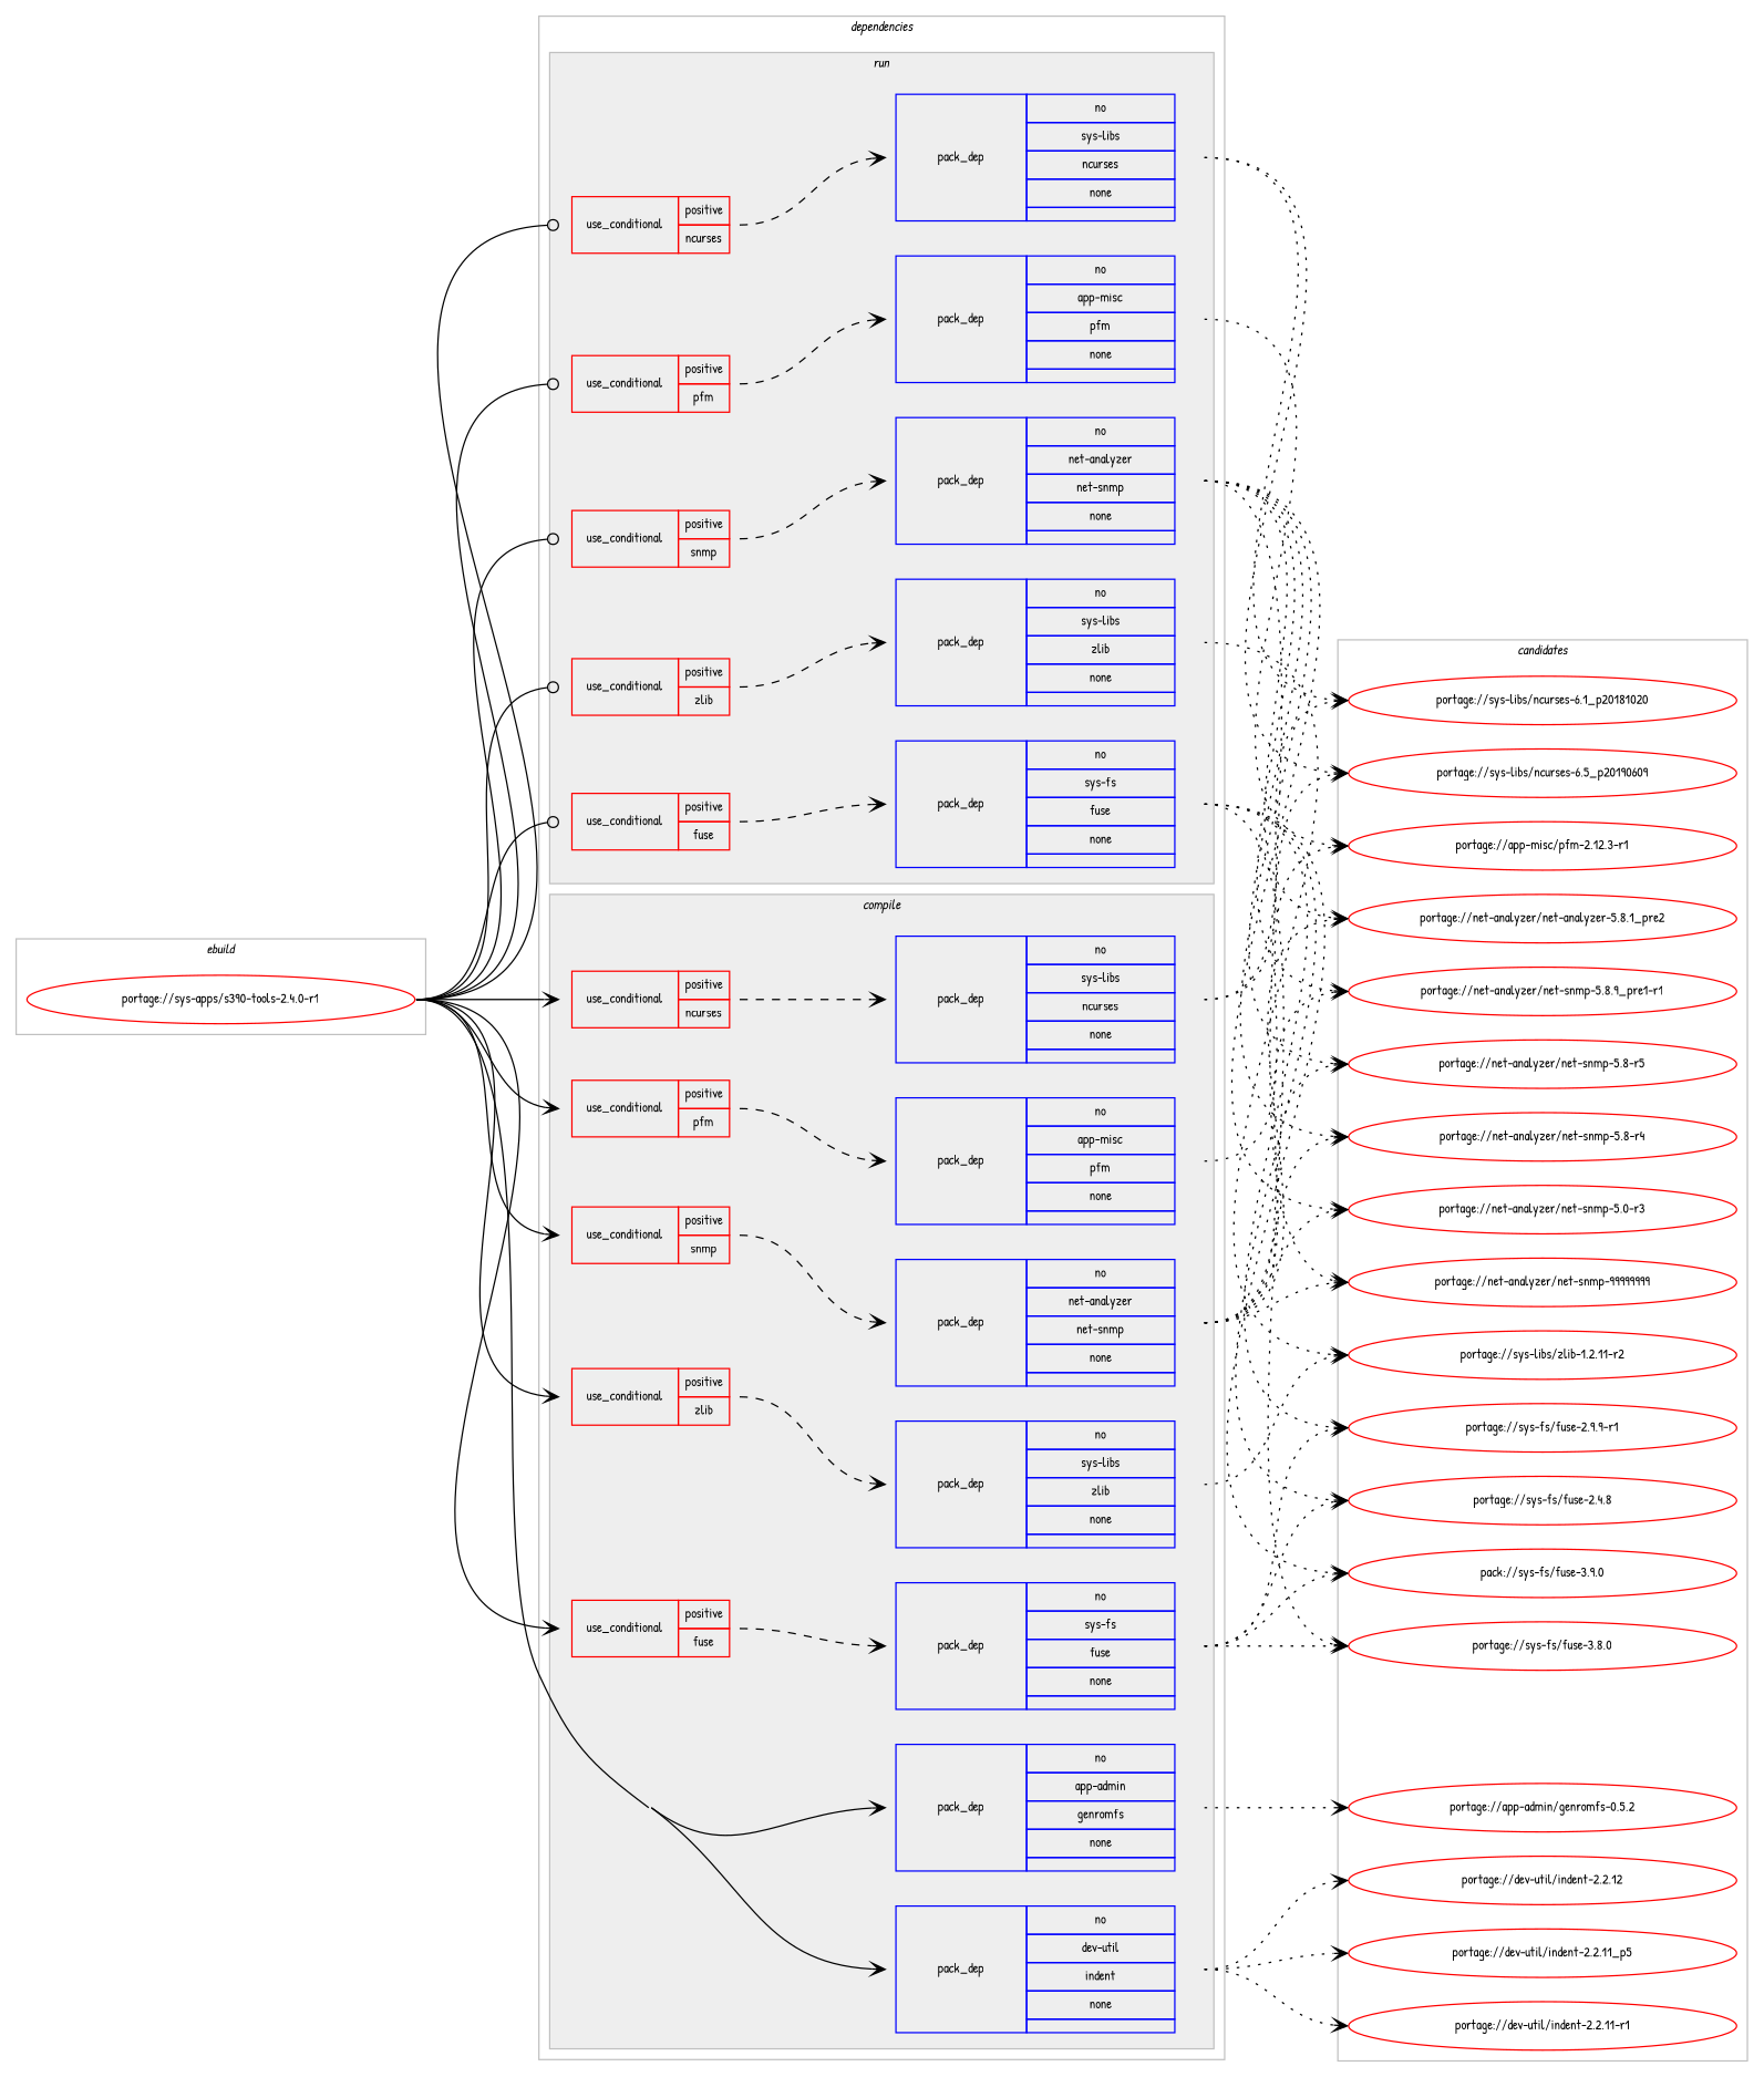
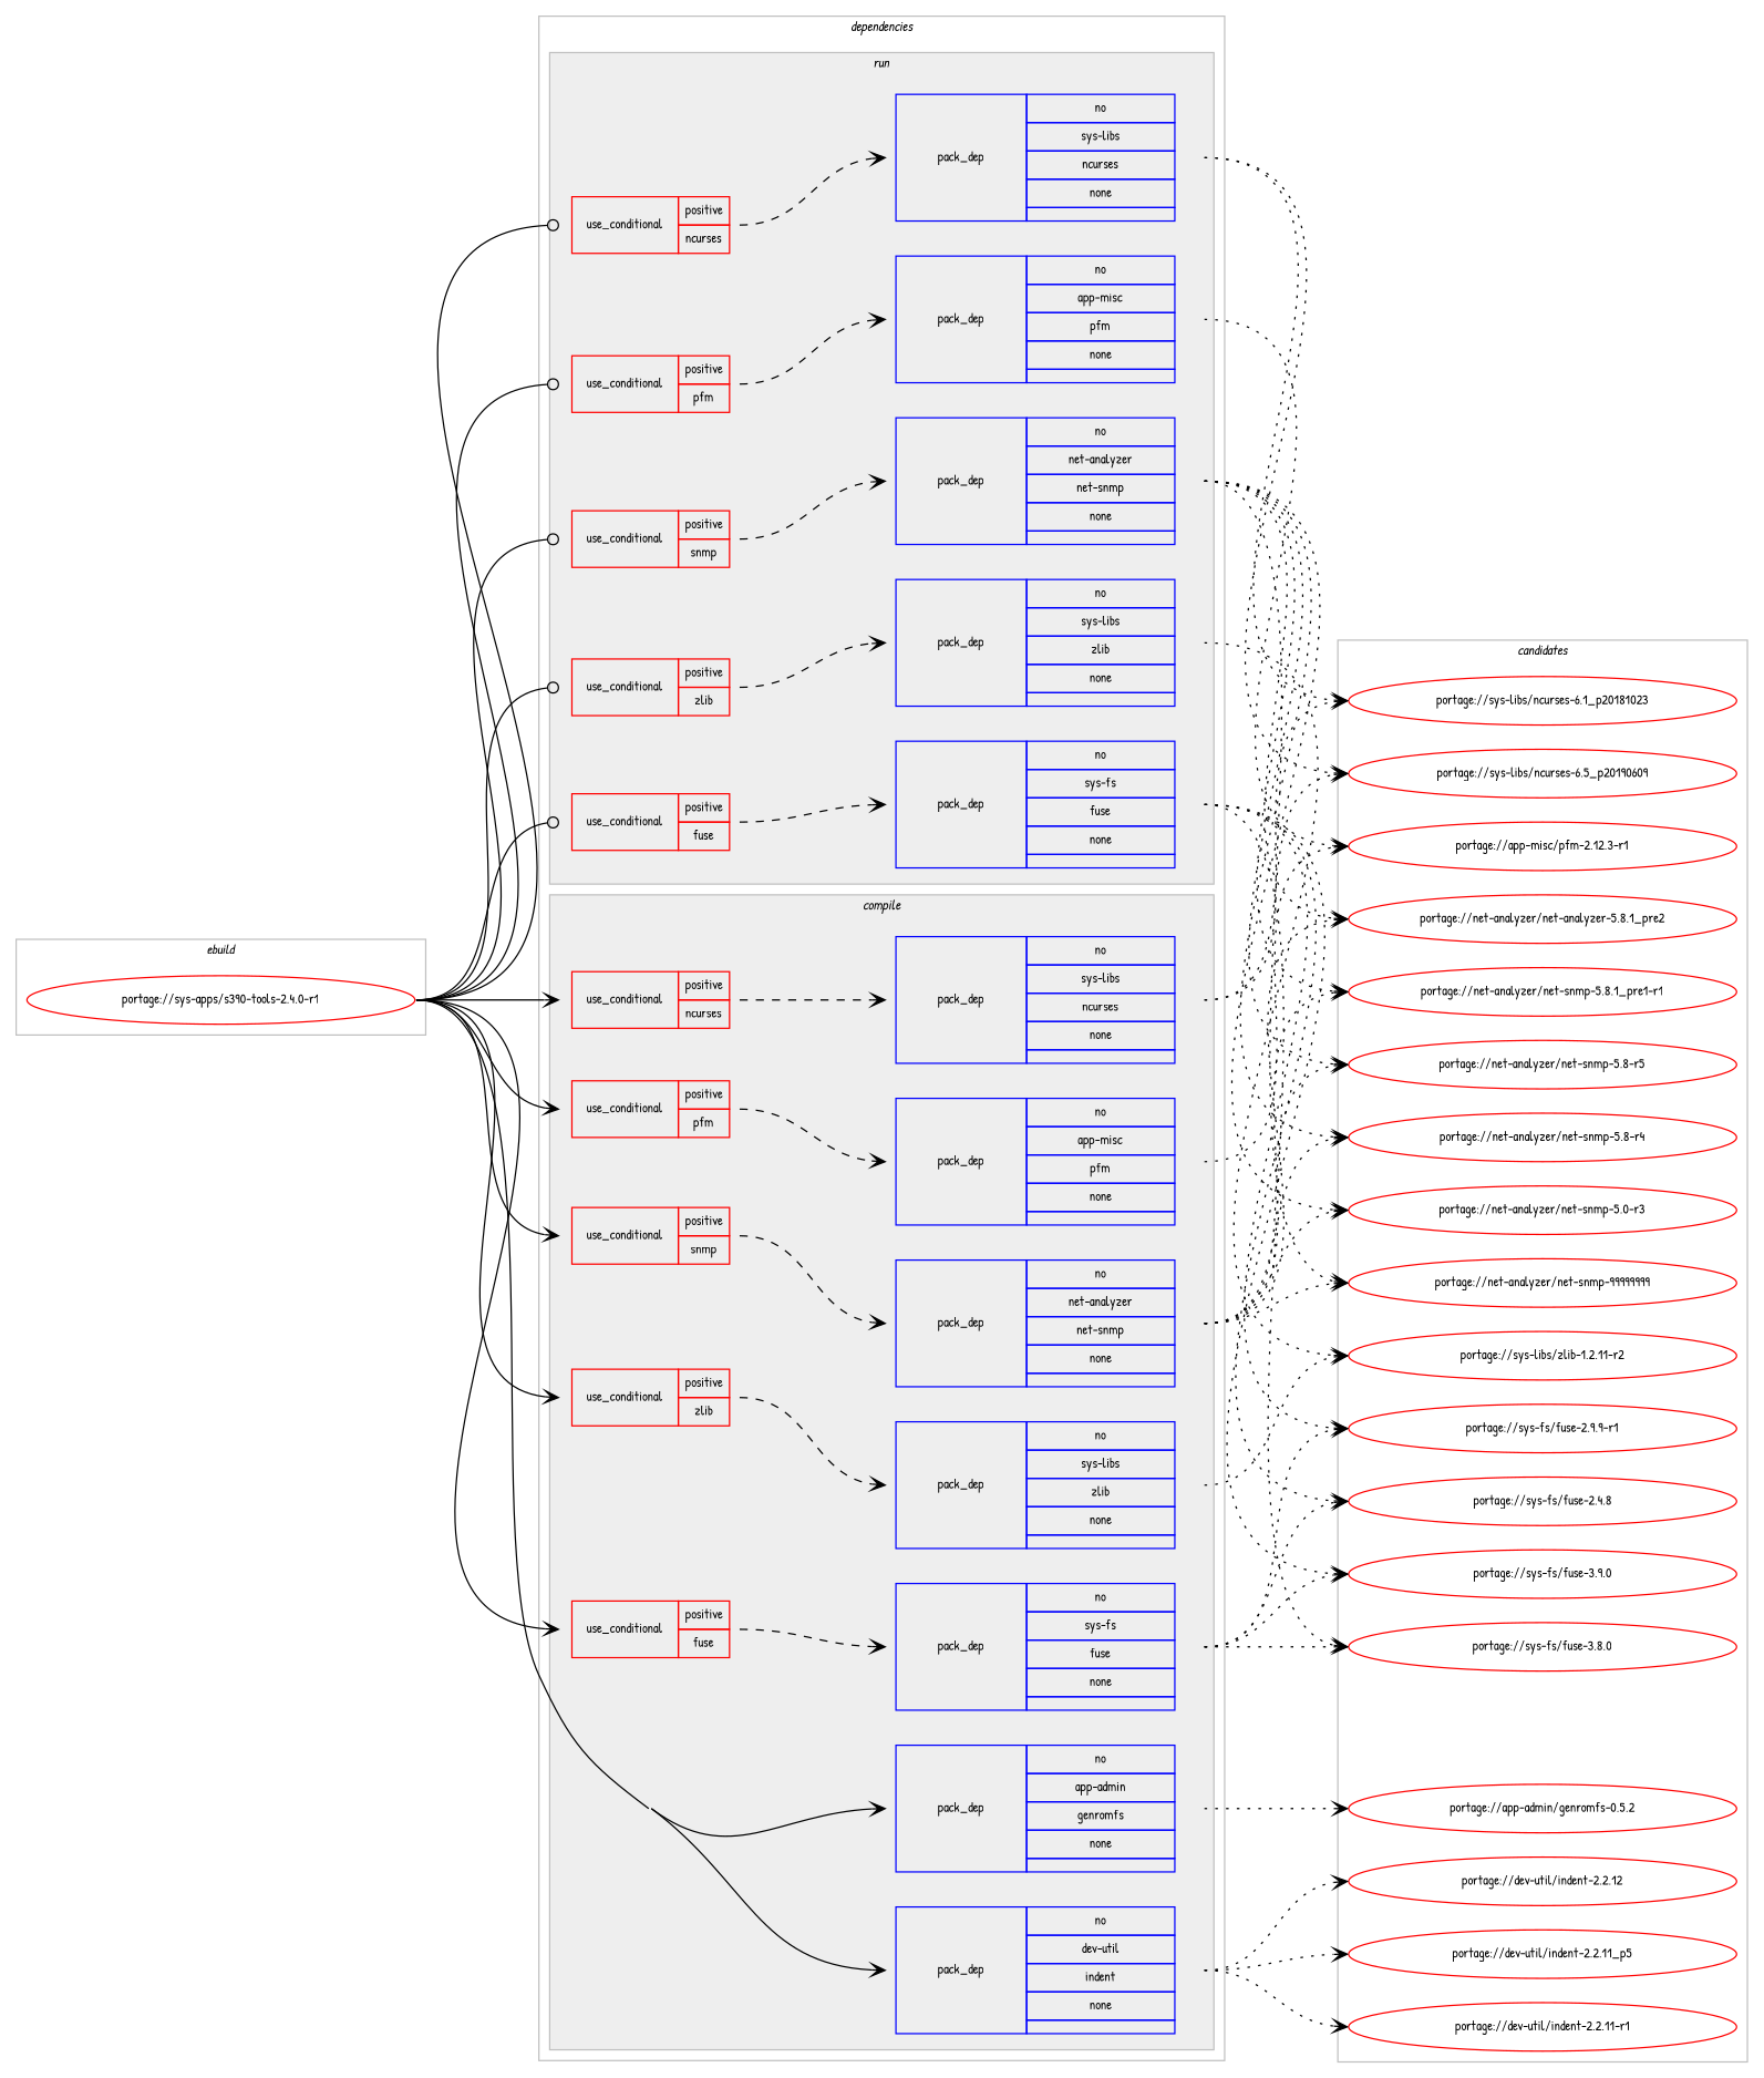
  digraph {
    compound=true
    concentrate=true
    fontname="Patrick Hand"
    fontsize=10
    newrank=true
    rankdir=LR
    ranksep=1.5
    node [color=red fontname="Patrick Hand" fontsize=10 shape=none]
    edge [arrowhead=vee fontname="Patrick Hand" headport=w style=dotted tailport=e weight=100]
    n1 [label="portage://sys-apps/s390-tools-2.4.0-r1" width=4 shape=""]
    n2 [color=blue label=<<TABLE BORDER="0" CELLBORDER="1" CELLSPACING="0" CELLPADDING="4" WIDTH="220"><TR><TD ROWSPAN="6" CELLPADDING="30">pack_dep</TD></TR><TR><TD WIDTH="110">no</TD></TR><TR><TD>sys-fs</TD></TR><TR><TD>fuse</TD></TR><TR><TD>none</TD></TR><TR><TD></TD></TR></TABLE>>]
    n3 [label=<<TABLE BORDER="0" CELLBORDER="1" CELLSPACING="0" CELLPADDING="4"><TR><TD ROWSPAN="3" CELLPADDING="10">use_conditional</TD></TR><TR><TD>positive</TD></TR><TR><TD>fuse</TD></TR></TABLE>>]
    n4 [color=blue label=<<TABLE BORDER="0" CELLBORDER="1" CELLSPACING="0" CELLPADDING="4" WIDTH="220"><TR><TD ROWSPAN="6" CELLPADDING="30">pack_dep</TD></TR><TR><TD WIDTH="110">no</TD></TR><TR><TD>sys-libs</TD></TR><TR><TD>ncurses</TD></TR><TR><TD>none</TD></TR><TR><TD></TD></TR></TABLE>>]
    n5 [label=<<TABLE BORDER="0" CELLBORDER="1" CELLSPACING="0" CELLPADDING="4"><TR><TD ROWSPAN="3" CELLPADDING="10">use_conditional</TD></TR><TR><TD>positive</TD></TR><TR><TD>ncurses</TD></TR></TABLE>>]
    n6 [color=blue label=<<TABLE BORDER="0" CELLBORDER="1" CELLSPACING="0" CELLPADDING="4" WIDTH="220"><TR><TD ROWSPAN="6" CELLPADDING="30">pack_dep</TD></TR><TR><TD WIDTH="110">no</TD></TR><TR><TD>app-misc</TD></TR><TR><TD>pfm</TD></TR><TR><TD>none</TD></TR><TR><TD></TD></TR></TABLE>>]
    n7 [label=<<TABLE BORDER="0" CELLBORDER="1" CELLSPACING="0" CELLPADDING="4"><TR><TD ROWSPAN="3" CELLPADDING="10">use_conditional</TD></TR><TR><TD>positive</TD></TR><TR><TD>pfm</TD></TR></TABLE>>]
    n8 [color=blue label=<<TABLE BORDER="0" CELLBORDER="1" CELLSPACING="0" CELLPADDING="4" WIDTH="220"><TR><TD ROWSPAN="6" CELLPADDING="30">pack_dep</TD></TR><TR><TD WIDTH="110">no</TD></TR><TR><TD>net-analyzer</TD></TR><TR><TD>net-snmp</TD></TR><TR><TD>none</TD></TR><TR><TD></TD></TR></TABLE>>]
    n9 [label=<<TABLE BORDER="0" CELLBORDER="1" CELLSPACING="0" CELLPADDING="4"><TR><TD ROWSPAN="3" CELLPADDING="10">use_conditional</TD></TR><TR><TD>positive</TD></TR><TR><TD>snmp</TD></TR></TABLE>>]
    n10 [color=blue label=<<TABLE BORDER="0" CELLBORDER="1" CELLSPACING="0" CELLPADDING="4" WIDTH="220"><TR><TD ROWSPAN="6" CELLPADDING="30">pack_dep</TD></TR><TR><TD WIDTH="110">no</TD></TR><TR><TD>sys-libs</TD></TR><TR><TD>zlib</TD></TR><TR><TD>none</TD></TR><TR><TD></TD></TR></TABLE>>]
    n11 [label=<<TABLE BORDER="0" CELLBORDER="1" CELLSPACING="0" CELLPADDING="4"><TR><TD ROWSPAN="3" CELLPADDING="10">use_conditional</TD></TR><TR><TD>positive</TD></TR><TR><TD>zlib</TD></TR></TABLE>>]
    n12 [color=blue label=<<TABLE BORDER="0" CELLBORDER="1" CELLSPACING="0" CELLPADDING="4" WIDTH="220"><TR><TD ROWSPAN="6" CELLPADDING="30">pack_dep</TD></TR><TR><TD WIDTH="110">no</TD></TR><TR><TD>app-admin</TD></TR><TR><TD>genromfs</TD></TR><TR><TD>none</TD></TR><TR><TD></TD></TR></TABLE>>]
    n13 [color=blue label=<<TABLE BORDER="0" CELLBORDER="1" CELLSPACING="0" CELLPADDING="4" WIDTH="220"><TR><TD ROWSPAN="6" CELLPADDING="30">pack_dep</TD></TR><TR><TD WIDTH="110">no</TD></TR><TR><TD>dev-util</TD></TR><TR><TD>indent</TD></TR><TR><TD>none</TD></TR><TR><TD></TD></TR></TABLE>>]
    n14 [color=blue label=<<TABLE BORDER="0" CELLBORDER="1" CELLSPACING="0" CELLPADDING="4" WIDTH="220"><TR><TD ROWSPAN="6" CELLPADDING="30">pack_dep</TD></TR><TR><TD WIDTH="110">no</TD></TR><TR><TD>sys-fs</TD></TR><TR><TD>fuse</TD></TR><TR><TD>none</TD></TR><TR><TD></TD></TR></TABLE>>]
    n15 [label=<<TABLE BORDER="0" CELLBORDER="1" CELLSPACING="0" CELLPADDING="4"><TR><TD ROWSPAN="3" CELLPADDING="10">use_conditional</TD></TR><TR><TD>positive</TD></TR><TR><TD>fuse</TD></TR></TABLE>>]
    n16 [color=blue label=<<TABLE BORDER="0" CELLBORDER="1" CELLSPACING="0" CELLPADDING="4" WIDTH="220"><TR><TD ROWSPAN="6" CELLPADDING="30">pack_dep</TD></TR><TR><TD WIDTH="110">no</TD></TR><TR><TD>sys-libs</TD></TR><TR><TD>ncurses</TD></TR><TR><TD>none</TD></TR><TR><TD></TD></TR></TABLE>>]
    n17 [label=<<TABLE BORDER="0" CELLBORDER="1" CELLSPACING="0" CELLPADDING="4"><TR><TD ROWSPAN="3" CELLPADDING="10">use_conditional</TD></TR><TR><TD>positive</TD></TR><TR><TD>ncurses</TD></TR></TABLE>>]
    n18 [color=blue label=<<TABLE BORDER="0" CELLBORDER="1" CELLSPACING="0" CELLPADDING="4" WIDTH="220"><TR><TD ROWSPAN="6" CELLPADDING="30">pack_dep</TD></TR><TR><TD WIDTH="110">no</TD></TR><TR><TD>app-misc</TD></TR><TR><TD>pfm</TD></TR><TR><TD>none</TD></TR><TR><TD></TD></TR></TABLE>>]
    n19 [label=<<TABLE BORDER="0" CELLBORDER="1" CELLSPACING="0" CELLPADDING="4"><TR><TD ROWSPAN="3" CELLPADDING="10">use_conditional</TD></TR><TR><TD>positive</TD></TR><TR><TD>pfm</TD></TR></TABLE>>]
    n20 [color=blue label=<<TABLE BORDER="0" CELLBORDER="1" CELLSPACING="0" CELLPADDING="4" WIDTH="220"><TR><TD ROWSPAN="6" CELLPADDING="30">pack_dep</TD></TR><TR><TD WIDTH="110">no</TD></TR><TR><TD>net-analyzer</TD></TR><TR><TD>net-snmp</TD></TR><TR><TD>none</TD></TR><TR><TD></TD></TR></TABLE>>]
    n21 [label=<<TABLE BORDER="0" CELLBORDER="1" CELLSPACING="0" CELLPADDING="4"><TR><TD ROWSPAN="3" CELLPADDING="10">use_conditional</TD></TR><TR><TD>positive</TD></TR><TR><TD>snmp</TD></TR></TABLE>>]
    n22 [color=blue label=<<TABLE BORDER="0" CELLBORDER="1" CELLSPACING="0" CELLPADDING="4" WIDTH="220"><TR><TD ROWSPAN="6" CELLPADDING="30">pack_dep</TD></TR><TR><TD WIDTH="110">no</TD></TR><TR><TD>sys-libs</TD></TR><TR><TD>zlib</TD></TR><TR><TD>none</TD></TR><TR><TD></TD></TR></TABLE>>]
    n23 [label=<<TABLE BORDER="0" CELLBORDER="1" CELLSPACING="0" CELLPADDING="4"><TR><TD ROWSPAN="3" CELLPADDING="10">use_conditional</TD></TR><TR><TD>positive</TD></TR><TR><TD>zlib</TD></TR></TABLE>>]
-   n24 [label="pack://sys-fs/fuse-3.9.0" width=4 shape=""]
+   n24 [label="portage://sys-fs/fuse-3.9.0" width=4 shape=""]
    n25 [label="portage://sys-fs/fuse-3.8.0" width=4 shape=""]
    n26 [label="portage://sys-fs/fuse-2.9.9-r1" width=4 shape=""]
    n27 [label="portage://sys-fs/fuse-2.4.8" width=4 shape=""]
    n28 [label="portage://sys-libs/ncurses-6.5_p20190609" width=4 shape=""]
-   n29 [label="portage://sys-libs/ncurses-6.1_p20181020" width=4 shape=""]
+   n29 [label="portage://sys-libs/ncurses-6.1_p20181023" width=4 shape=""]
    n30 [label="portage://app-misc/pfm-2.12.3-r1" width=4 shape=""]
    n31 [label="portage://net-analyzer/net-snmp-99999999" width=4 shape=""]
    n32 [label="portage://net-analyzer/net-analyzer-5.8.1_pre2" width=4 shape=""]
-   n33 [label="portage://net-analyzer/net-snmp-5.8.9_pre1-r1" width=4 shape=""]
+   n33 [label="portage://net-analyzer/net-snmp-5.8.1_pre1-r1" width=4 shape=""]
    n34 [label="portage://net-analyzer/net-snmp-5.8-r5" width=4 shape=""]
    n35 [label="portage://net-analyzer/net-snmp-5.8-r4" width=4 shape=""]
    n36 [label="portage://net-analyzer/net-snmp-5.0-r3" width=4 shape=""]
    n37 [label="portage://sys-libs/zlib-1.2.11-r2" width=4 shape=""]
    n38 [label="portage://app-admin/genromfs-0.5.2" width=4 shape=""]
    n39 [label="portage://dev-util/indent-2.2.12" width=4 shape=""]
    n40 [label="portage://dev-util/indent-2.2.11_p5" width=4 shape=""]
    n41 [label="portage://dev-util/indent-2.2.11-r1" width=4 shape=""]
    subgraph cluster_1 {
      color=gray
      label=<<i>ebuild</i>>
      rank=same
      n1
    }
    subgraph cluster_2 {
      color=gray
      label=<<i>dependencies</i>>
      subgraph cluster_3 {
        color=gray
        fillcolor="#eeeeee"
        label=<<i>compile</i>>
        style=filled
        subgraph sub_4 {
          color=gray
          fillcolor="#eeeeee"
          label=<<i>compile</i>>
          style=filled
          n3
          subgraph sub_5 {
            color=gray
            fillcolor="#eeeeee"
            label=<<i>compile</i>>
            style=filled
            n2
          }
        }
        subgraph sub_6 {
          color=gray
          fillcolor="#eeeeee"
          label=<<i>compile</i>>
          style=filled
          n5
          subgraph sub_7 {
            color=gray
            fillcolor="#eeeeee"
            label=<<i>compile</i>>
            style=filled
            n4
          }
        }
        subgraph sub_8 {
          color=gray
          fillcolor="#eeeeee"
          label=<<i>compile</i>>
          style=filled
          n7
          subgraph sub_9 {
            color=gray
            fillcolor="#eeeeee"
            label=<<i>compile</i>>
            style=filled
            n6
          }
        }
        subgraph sub_10 {
          color=gray
          fillcolor="#eeeeee"
          label=<<i>compile</i>>
          style=filled
          n9
          subgraph sub_11 {
            color=gray
            fillcolor="#eeeeee"
            label=<<i>compile</i>>
            style=filled
            n8
          }
        }
        subgraph sub_12 {
          color=gray
          fillcolor="#eeeeee"
          label=<<i>compile</i>>
          style=filled
          n11
          subgraph sub_13 {
            color=gray
            fillcolor="#eeeeee"
            label=<<i>compile</i>>
            style=filled
            n10
          }
        }
        subgraph sub_14 {
          color=gray
          fillcolor="#eeeeee"
          label=<<i>compile</i>>
          style=filled
          n12
        }
        subgraph sub_15 {
          color=gray
          fillcolor="#eeeeee"
          label=<<i>compile</i>>
          style=filled
          n13
        }
      }
      subgraph cluster_16 {
        color=gray
        fillcolor="#eeeeee"
        label=<<i>compile and run</i>>
        style=filled
      }
      subgraph cluster_17 {
        color=gray
        fillcolor="#eeeeee"
        label=<<i>run</i>>
        style=filled
        subgraph sub_18 {
          color=gray
          fillcolor="#eeeeee"
          label=<<i>run</i>>
          style=filled
          n15
          subgraph sub_19 {
            color=gray
            fillcolor="#eeeeee"
            label=<<i>run</i>>
            style=filled
            n14
          }
        }
        subgraph sub_20 {
          color=gray
          fillcolor="#eeeeee"
          label=<<i>run</i>>
          style=filled
          n17
          subgraph sub_21 {
            color=gray
            fillcolor="#eeeeee"
            label=<<i>run</i>>
            style=filled
            n16
          }
        }
        subgraph sub_22 {
          color=gray
          fillcolor="#eeeeee"
          label=<<i>run</i>>
          style=filled
          n19
          subgraph sub_23 {
            color=gray
            fillcolor="#eeeeee"
            label=<<i>run</i>>
            style=filled
            n18
          }
        }
        subgraph sub_24 {
          color=gray
          fillcolor="#eeeeee"
          label=<<i>run</i>>
          style=filled
          n21
          subgraph sub_25 {
            color=gray
            fillcolor="#eeeeee"
            label=<<i>run</i>>
            style=filled
            n20
          }
        }
        subgraph sub_26 {
          color=gray
          fillcolor="#eeeeee"
          label=<<i>run</i>>
          style=filled
          n23
          subgraph sub_27 {
            color=gray
            fillcolor="#eeeeee"
            label=<<i>run</i>>
            style=filled
            n22
          }
        }
      }
    }
    subgraph cluster_28 {
      color=gray
      label=<<i>candidates</i>>
      rank=same
      subgraph sub_29 {
        color=black
        label=<<i>candidates</i>>
        nodesep=1
        rank=same
        n24
        n25
        n26
        n27
      }
      subgraph sub_30 {
        color=black
        label=<<i>candidates</i>>
        nodesep=1
        rank=same
        n28
        n29
      }
      subgraph sub_31 {
        color=black
        label=<<i>candidates</i>>
        nodesep=1
        rank=same
        n30
      }
      subgraph sub_32 {
        color=black
        label=<<i>candidates</i>>
        nodesep=1
        rank=same
        n31
        n32
        n33
        n34
        n35
        n36
      }
      subgraph sub_33 {
        color=black
        label=<<i>candidates</i>>
        nodesep=1
        rank=same
        n37
      }
      subgraph sub_34 {
        color=black
        label=<<i>candidates</i>>
        nodesep=1
        rank=same
        n38
      }
      subgraph sub_35 {
        color=black
        label=<<i>candidates</i>>
        nodesep=1
        rank=same
        n39
        n40
        n41
      }
      subgraph sub_36 {
        color=black
        label=<<i>candidates</i>>
        nodesep=1
        rank=same
        n24
        n25
        n26
        n27
      }
      subgraph sub_37 {
        color=black
        label=<<i>candidates</i>>
        nodesep=1
        rank=same
        n28
        n29
      }
      subgraph sub_38 {
        color=black
        label=<<i>candidates</i>>
        nodesep=1
        rank=same
        n30
      }
      subgraph sub_39 {
        color=black
        label=<<i>candidates</i>>
        nodesep=1
        rank=same
        n31
        n32
        n33
        n34
        n35
        n36
      }
      subgraph sub_40 {
        color=black
        label=<<i>candidates</i>>
        nodesep=1
        rank=same
        n37
      }
    }
    n1 -> n3 [style=solid weight=20]
    n1 -> n5 [style=solid weight=20]
    n1 -> n7 [style=solid weight=20]
    n1 -> n9 [style=solid weight=20]
    n1 -> n11 [style=solid weight=20]
    n1 -> n12 [style=solid weight=20]
    n1 -> n13 [style=solid weight=20]
    n1 -> n15 [arrowhead=odot style=solid weight=20]
    n1 -> n17 [arrowhead=odot style=solid weight=20]
    n1 -> n19 [arrowhead=odot style=solid weight=20]
    n1 -> n21 [arrowhead=odot style=solid weight=20]
    n1 -> n23 [arrowhead=odot style=solid weight=20]
    n2 -> n24
    n2 -> n25
    n2 -> n26
    n2 -> n27
    n3 -> n2 [style=dashed weight=20]
    n4 -> n28
    n4 -> n29
    n5 -> n4 [style=dashed weight=20]
    n6 -> n30
    n7 -> n6 [style=dashed weight=20]
    n8 -> n31
    n8 -> n32
    n8 -> n33
    n8 -> n34
    n8 -> n35
    n8 -> n36
    n9 -> n8 [style=dashed weight=20]
    n10 -> n37
    n11 -> n10 [style=dashed weight=20]
    n12 -> n38
    n13 -> n39
    n13 -> n40
    n13 -> n41
    n14 -> n24
    n14 -> n25
    n14 -> n26
    n14 -> n27
    n15 -> n14 [style=dashed weight=20]
    n16 -> n28
    n16 -> n29
    n17 -> n16 [style=dashed weight=20]
    n18 -> n30
    n19 -> n18 [style=dashed weight=20]
    n20 -> n31
    n20 -> n32
    n20 -> n33
    n20 -> n34
    n20 -> n35
    n20 -> n36
    n21 -> n20 [style=dashed weight=20]
    n22 -> n37
    n23 -> n22 [style=dashed weight=20]
  }
